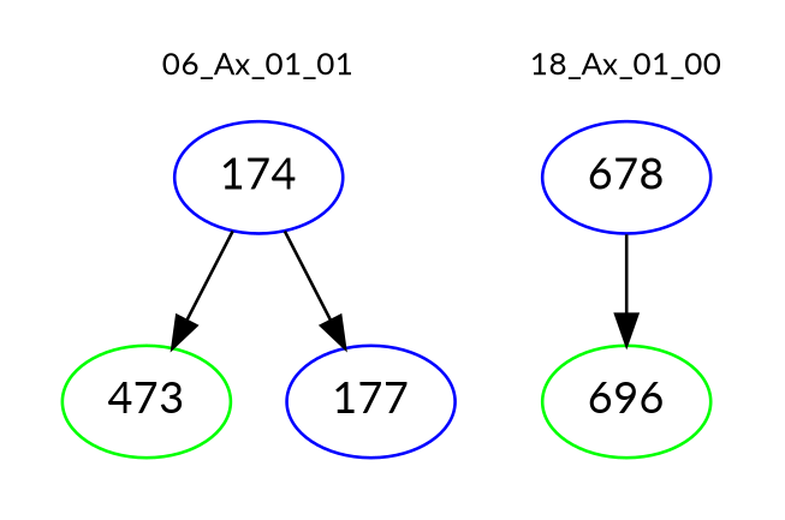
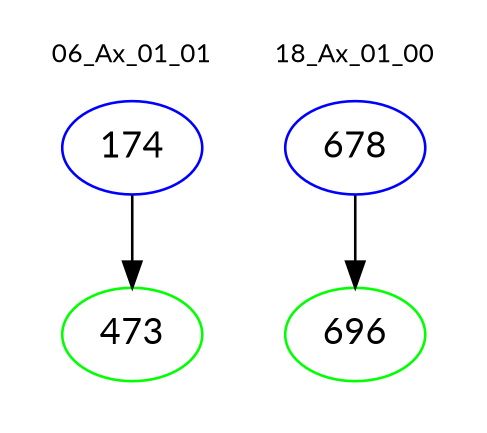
  digraph {
    fontname=Lato
    node [color=blue fontname=Lato]
    edge [color=black fontname=Lato]
    n1 [label=174]
    n2 [color=green label=473]
-   n3 [label=177]
    n4 [label=678]
    n5 [color=green label=696]
    subgraph cluster_1 {
      color=white
      fontsize=10
      label="06_Ax_01_01"
      n1
      n2
-     n3
    }
    subgraph cluster_2 {
      color=white
      fontsize=10
      label="18_Ax_01_00"
      n4
      n5
    }
    n1 -> n2
-   n1 -> n3
    n4 -> n5
  }
